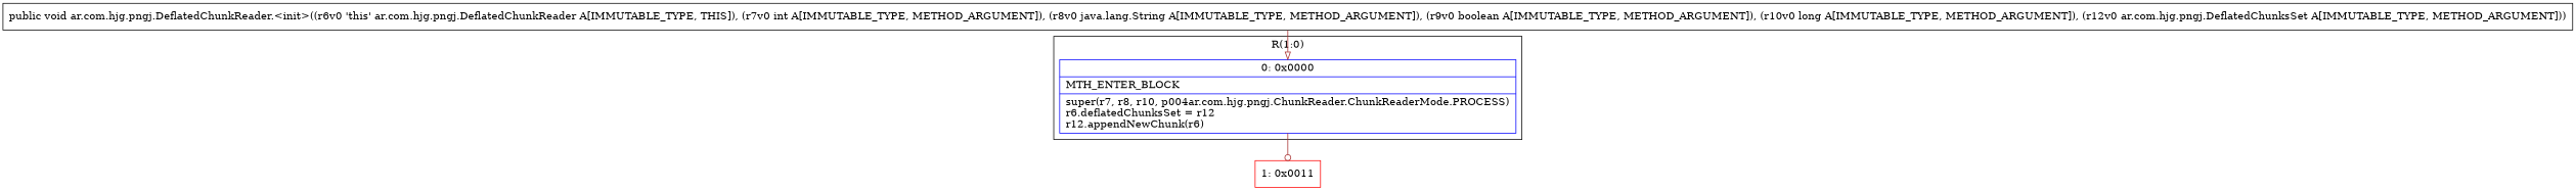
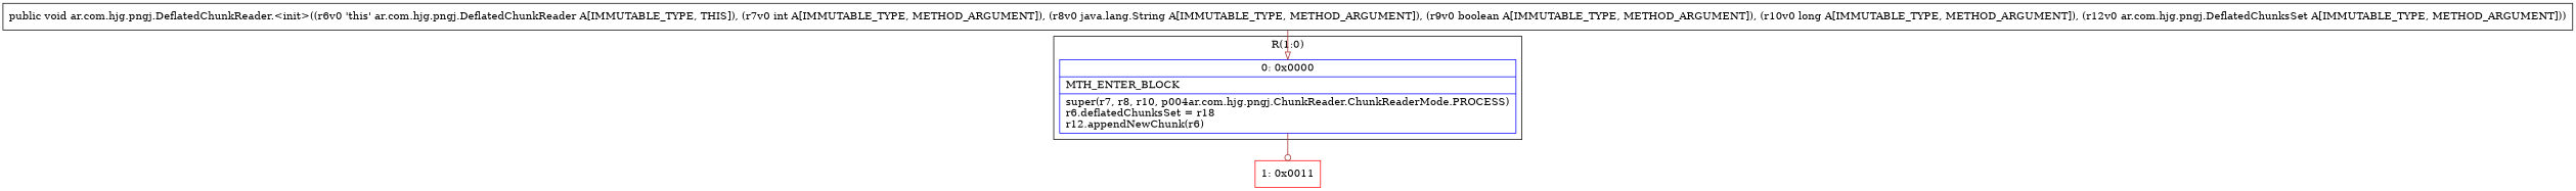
  digraph {
    node [shape=record]
    edge [color=brown]
-   n1 [color=blue label="{0\:\ 0x0000|MTH_ENTER_BLOCK\l|super(r7, r8, r10, p004ar.com.hjg.pngj.ChunkReader.ChunkReaderMode.PROCESS)\lr6.deflatedChunksSet = r12\lr12.appendNewChunk(r6)\l}"]
+   n1 [color=blue label="{0\:\ 0x0000|MTH_ENTER_BLOCK\l|super(r7, r8, r10, p004ar.com.hjg.pngj.ChunkReader.ChunkReaderMode.PROCESS)\lr6.deflatedChunksSet = r18\lr12.appendNewChunk(r6)\l}"]
    n2 [color=red label="{1\:\ 0x0011}"]
    n3 [label="{public void ar.com.hjg.pngj.DeflatedChunkReader.\<init\>((r6v0 'this' ar.com.hjg.pngj.DeflatedChunkReader A[IMMUTABLE_TYPE, THIS]), (r7v0 int A[IMMUTABLE_TYPE, METHOD_ARGUMENT]), (r8v0 java.lang.String A[IMMUTABLE_TYPE, METHOD_ARGUMENT]), (r9v0 boolean A[IMMUTABLE_TYPE, METHOD_ARGUMENT]), (r10v0 long A[IMMUTABLE_TYPE, METHOD_ARGUMENT]), (r12v0 ar.com.hjg.pngj.DeflatedChunksSet A[IMMUTABLE_TYPE, METHOD_ARGUMENT])) }"]
    subgraph cluster_1 {
      label="R(1:0)"
      n1
    }
    n1 -> n2 [arrowhead=odot]
    n3 -> n1 [arrowhead=onormal]
  }
